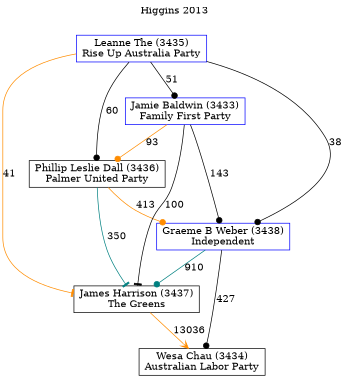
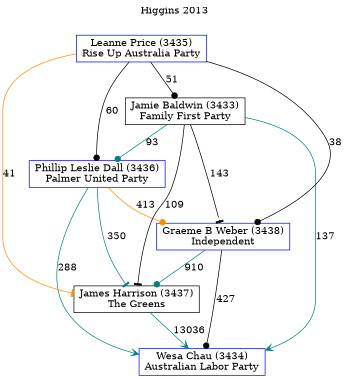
  digraph {
    label="Higgins 2013"
    labelloc=t
    mclimit=10
    node [color=black shape=box]
    edge [arrowhead=dot color=teal]
-   n1 [label="Wesa Chau (3434)\nAustralian Labor Party"]
+   n1 [color=blue label="Wesa Chau (3434)\nAustralian Labor Party"]
    n2 [label="James Harrison (3437)\nThe Greens"]
    n3 [color=blue label="Graeme B Weber (3438)\nIndependent"]
-   n4 [label="Phillip Leslie Dall (3436)\nPalmer United Party"]
-   n5 [color=blue label="Jamie Baldwin (3433)\nFamily First Party"]
-   n6 [color=blue label="Leanne The (3435)\nRise Up Australia Party"]
-   n2 -> n1 [arrowhead=vee color=darkorange label=13036]
+   n4 [color=blue label="Phillip Leslie Dall (3436)\nPalmer United Party"]
+   n5 [label="Jamie Baldwin (3433)\nFamily First Party"]
+   n6 [color=blue label="Leanne Price (3435)\nRise Up Australia Party"]
+   n2 -> n1 [arrowhead=vee label=13036]
    n3 -> n1 [color=black label=427]
    n3 -> n2 [label=910]
+   n4 -> n1 [arrowhead=vee label=288]
    n4 -> n2 [arrowhead=tee label=350]
    n4 -> n3 [color=darkorange label=413]
-   n5 -> n2 [arrowhead=tee color=black label=100]
-   n5 -> n3 [color=black label=143]
-   n5 -> n4 [color=darkorange label=93]
+   n5 -> n1 [arrowhead=vee label=137]
+   n5 -> n2 [arrowhead=tee color=black label=109]
+   n5 -> n3 [arrowhead=tee color=black label=143]
+   n5 -> n4 [label=93]
    n6 -> n2 [arrowhead=tee color=darkorange label=41]
    n6 -> n3 [color=black label=38]
    n6 -> n4 [color=black label=60]
    n6 -> n5 [color=black label=51]
  }
